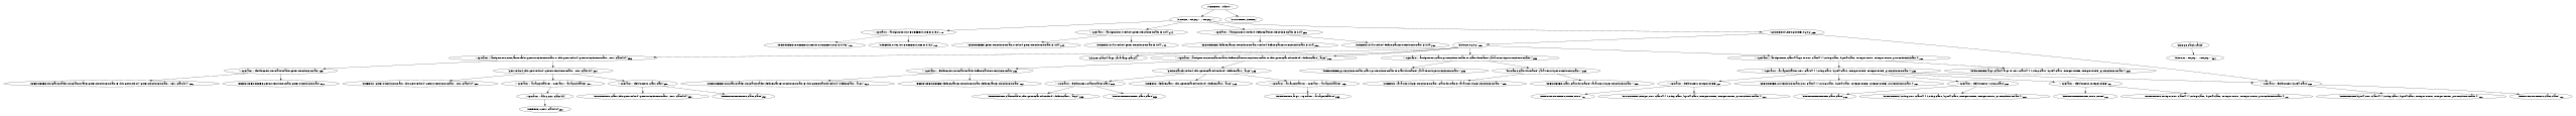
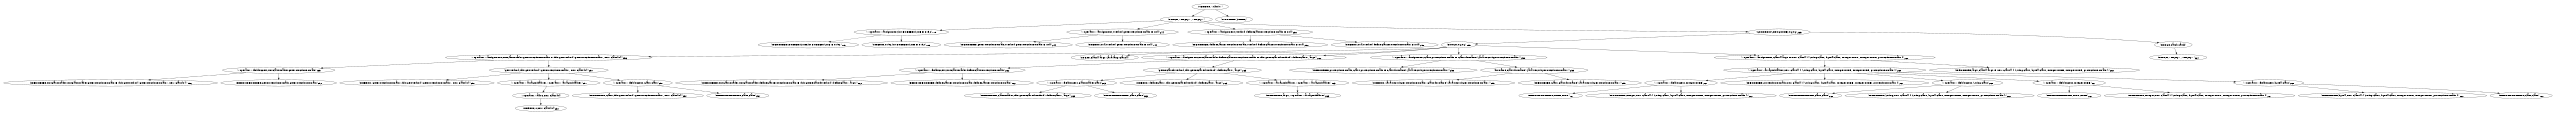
  digraph {
    n1 [label=<(METHOD,&lt;clinit&gt;)>]
    n2 [label=<(BLOCK,&lt;empty&gt;,&lt;empty&gt;)>]
    n3 [label=<(MODIFIER,STATIC)>]
    n4 [label=<(&lt;operator&gt;.assignment,int BUFFER_SIZE = 8192)<SUB>179</SUB>>]
    n5 [label=<(&lt;operator&gt;.assignment,Method getProtectionDomain = null)<SUB>244</SUB>>]
    n6 [label=<(&lt;operator&gt;.assignment,Method defineClassProtectionDomain = null)<SUB>250</SUB>>]
    n7 [label=<(CONTROL_STRUCTURE,try,try)<SUB>255</SUB>>]
    n8 [label=<(IDENTIFIER,BUFFER_SIZE,int BUFFER_SIZE = 8192)<SUB>179</SUB>>]
    n9 [label=<(LITERAL,8192,int BUFFER_SIZE = 8192)<SUB>109</SUB>>]
    n10 [label=<(IDENTIFIER,getProtectionDomain,Method getProtectionDomain = null)<SUB>244</SUB>>]
    n11 [label=<(LITERAL,null,Method getProtectionDomain = null)<SUB>744</SUB>>]
    n12 [label=<(IDENTIFIER,defineClassProtectionDomain,Method defineClassProtectionDomain = null)<SUB>250</SUB>>]
    n13 [label=<(LITERAL,null,Method defineClassProtectionDomain = null)<SUB>250</SUB>>]
    n14 [label=<(BLOCK,try,try)<SUB>255</SUB>>]
    n15 [label=<(BLOCK,catch,catch)>]
    n16 [label=<(&lt;operator&gt;.assignment,AntClassLoader.getProtectionDomain = this.getMethod(&quot;getProtectionDomain&quot;, new Class[0]))<SUB>256</SUB>>]
    n17 [label=<(&lt;operator&gt;.assignment,Class protectionDomain = Class.forName(&quot;java.security.ProtectionDomain&quot;))<SUB>258</SUB>>]
    n18 [label=<(LOCAL,Class[] args: java.lang.Class[])>]
    n19 [label=<(&lt;operator&gt;.assignment,Class[] args = new Class[] { String.class, byte[].class, Integer.TYPE, Integer.TYPE, protectionDomain })<SUB>260</SUB>>]
    n20 [label=<(&lt;operator&gt;.assignment,AntClassLoader.defineClassProtectionDomain = this.getDeclaredMethod(&quot;defineClass&quot;, args))<SUB>262</SUB>>]
    n21 [label=<(BLOCK,&lt;empty&gt;,&lt;empty&gt;)<SUB>264</SUB>>]
    n22 [label=<(&lt;operator&gt;.fieldAccess,AntClassLoader.getProtectionDomain)<SUB>255</SUB>>]
    n23 [label=<(getMethod,this.getMethod(&quot;getProtectionDomain&quot;, new Class[0]))<SUB>257</SUB>>]
    n24 [label=<(IDENTIFIER,protectionDomain,Class protectionDomain = Class.forName(&quot;java.security.ProtectionDomain&quot;))<SUB>258</SUB>>]
    n25 [label=<(forName,Class.forName(&quot;java.security.ProtectionDomain&quot;))<SUB>259</SUB>>]
    n26 [label=<(IDENTIFIER,args,Class[] args = new Class[] { String.class, byte[].class, Integer.TYPE, Integer.TYPE, protectionDomain })<SUB>260</SUB>>]
    n27 [label=<(&lt;operator&gt;.arrayInitializer,new Class[] { String.class, byte[].class, Integer.TYPE, Integer.TYPE, protectionDomain })<SUB>260</SUB>>]
    n28 [label=<(&lt;operator&gt;.fieldAccess,AntClassLoader.defineClassProtectionDomain)<SUB>262</SUB>>]
    n29 [label=<(getDeclaredMethod,this.getDeclaredMethod(&quot;defineClass&quot;, args))<SUB>263</SUB>>]
    n30 [label=<(IDENTIFIER,AntClassLoader,AntClassLoader.getProtectionDomain = this.getMethod(&quot;getProtectionDomain&quot;, new Class[0]))<SUB>256</SUB>>]
    n31 [label=<(FIELD_IDENTIFIER,getProtectionDomain,getProtectionDomain)<SUB>252</SUB>>]
    n32 [label=<(&lt;operator&gt;.fieldAccess,Class.class)<SUB>257</SUB>>]
    n33 [label=<(LITERAL,&quot;getProtectionDomain&quot;,this.getMethod(&quot;getProtectionDomain&quot;, new Class[0]))<SUB>257</SUB>>]
    n34 [label=<(&lt;operator&gt;.arrayInitializer,&lt;operator&gt;.arrayInitializer)<SUB>257</SUB>>]
    n35 [label=<(IDENTIFIER,Class,this.getMethod(&quot;getProtectionDomain&quot;, new Class[0]))<SUB>257</SUB>>]
    n36 [label=<(FIELD_IDENTIFIER,class,class)<SUB>257</SUB>>]
    n37 [label=<(&lt;operator&gt;.alloc,new Class[0])>]
    n38 [label=<(LITERAL,0,new Class[0])<SUB>257</SUB>>]
    n39 [label=<(IDENTIFIER,Class,Class.forName(&quot;java.security.ProtectionDomain&quot;))<SUB>259</SUB>>]
    n40 [label=<(LITERAL,&quot;java.security.ProtectionDomain&quot;,Class.forName(&quot;java.security.ProtectionDomain&quot;))<SUB>259</SUB>>]
    n41 [label=<(&lt;operator&gt;.fieldAccess,String.class)<SUB>260</SUB>>]
    n42 [label=<(&lt;operator&gt;.fieldAccess,byte[].class)<SUB>260</SUB>>]
    n43 [label=<(&lt;operator&gt;.fieldAccess,Integer.TYPE)<SUB>261</SUB>>]
    n44 [label=<(&lt;operator&gt;.fieldAccess,Integer.TYPE)<SUB>261</SUB>>]
    n45 [label=<(IDENTIFIER,protectionDomain,new Class[] { String.class, byte[].class, Integer.TYPE, Integer.TYPE, protectionDomain })<SUB>261</SUB>>]
    n46 [label=<(IDENTIFIER,String,new Class[] { String.class, byte[].class, Integer.TYPE, Integer.TYPE, protectionDomain })<SUB>260</SUB>>]
    n47 [label=<(FIELD_IDENTIFIER,class,class)<SUB>260</SUB>>]
    n48 [label=<(IDENTIFIER,byte[],new Class[] { String.class, byte[].class, Integer.TYPE, Integer.TYPE, protectionDomain })<SUB>260</SUB>>]
    n49 [label=<(FIELD_IDENTIFIER,class,class)<SUB>260</SUB>>]
    n50 [label=<(IDENTIFIER,Integer,new Class[] { String.class, byte[].class, Integer.TYPE, Integer.TYPE, protectionDomain })<SUB>261</SUB>>]
    n51 [label=<(FIELD_IDENTIFIER,TYPE,TYPE)<SUB>261</SUB>>]
    n52 [label=<(IDENTIFIER,Integer,new Class[] { String.class, byte[].class, Integer.TYPE, Integer.TYPE, protectionDomain })<SUB>261</SUB>>]
    n53 [label=<(FIELD_IDENTIFIER,TYPE,TYPE)<SUB>261</SUB>>]
    n54 [label=<(IDENTIFIER,AntClassLoader,AntClassLoader.defineClassProtectionDomain = this.getDeclaredMethod(&quot;defineClass&quot;, args))<SUB>262</SUB>>]
    n55 [label=<(FIELD_IDENTIFIER,defineClassProtectionDomain,defineClassProtectionDomain)<SUB>262</SUB>>]
    n56 [label=<(&lt;operator&gt;.fieldAccess,ClassLoader.class)<SUB>263</SUB>>]
    n57 [label=<(LITERAL,&quot;defineClass&quot;,this.getDeclaredMethod(&quot;defineClass&quot;, args))<SUB>263</SUB>>]
    n58 [label=<(&lt;operator&gt;.arrayInitializer,&lt;operator&gt;.arrayInitializer)<SUB>263</SUB>>]
    n59 [label=<(IDENTIFIER,ClassLoader,this.getDeclaredMethod(&quot;defineClass&quot;, args))<SUB>263</SUB>>]
    n60 [label=<(FIELD_IDENTIFIER,class,class)<SUB>263</SUB>>]
    n61 [label=<(IDENTIFIER,args,&lt;operator&gt;.arrayInitializer)<SUB>263</SUB>>]
    n1 -> n2
    n1 -> n3
    n2 -> n4
    n2 -> n5
    n2 -> n6
    n2 -> n7
    n4 -> n8
    n4 -> n9
    n5 -> n10
    n5 -> n11
    n6 -> n12
    n6 -> n13
    n7 -> n14
-   n7 -> n42
+   n7 -> n15
    n14 -> n16
    n14 -> n17
    n14 -> n18
    n14 -> n19
    n14 -> n20
    n15 -> n21
    n16 -> n22
    n16 -> n23
    n17 -> n24
    n17 -> n25
    n19 -> n26
    n19 -> n27
    n20 -> n28
    n20 -> n29
    n22 -> n30
    n22 -> n31
    n23 -> n32
    n23 -> n33
    n23 -> n34
    n25 -> n39
    n25 -> n40
    n27 -> n41
    n27 -> n42
    n27 -> n43
    n27 -> n44
    n27 -> n45
    n28 -> n54
    n28 -> n55
    n29 -> n56
    n29 -> n57
    n29 -> n58
    n32 -> n35
    n32 -> n36
    n34 -> n37
    n37 -> n38
    n41 -> n46
    n41 -> n47
    n42 -> n48
    n42 -> n49
    n43 -> n50
    n43 -> n51
    n44 -> n52
    n44 -> n53
    n56 -> n59
    n56 -> n60
    n58 -> n61
  }
